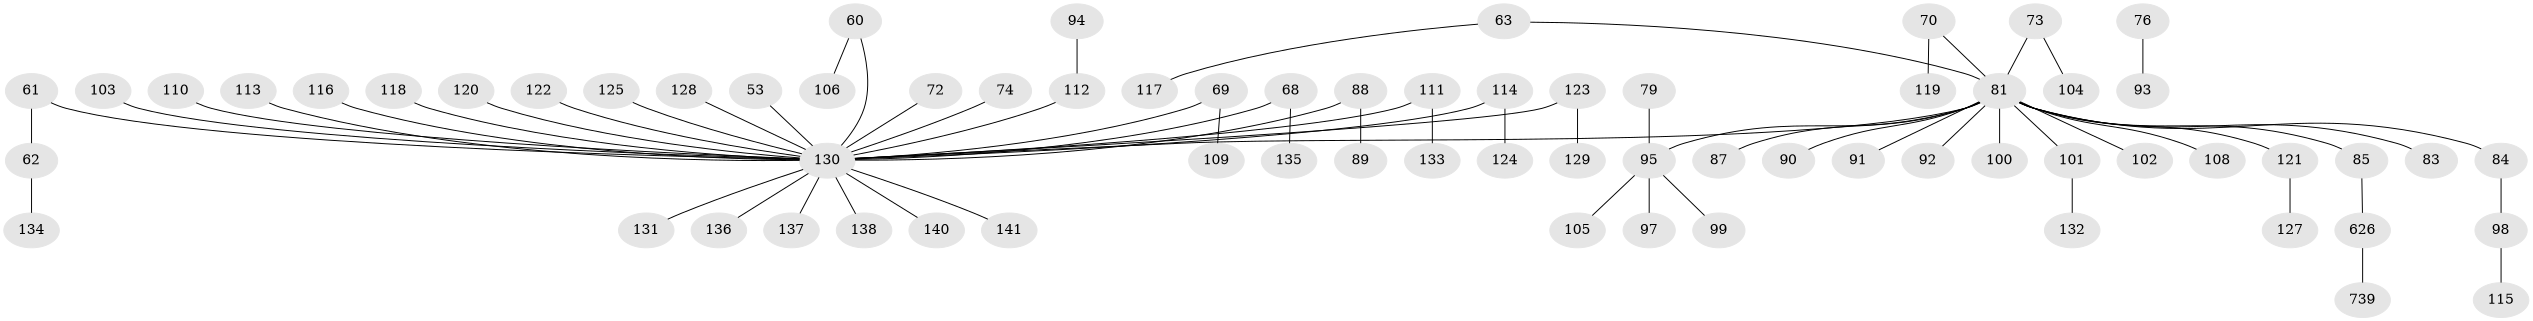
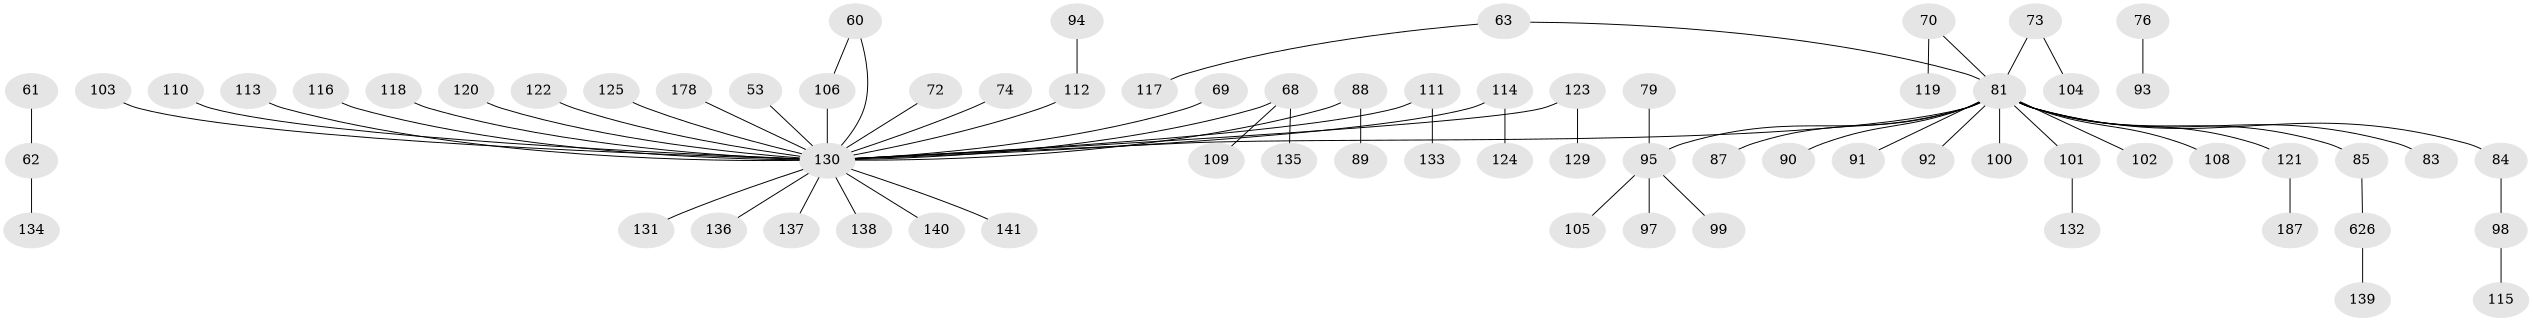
  graph {
    node [color=gray90 style=filled]
    130 [super="+16+6+15+29+51+44+47+36+46+48+49+71+75+80+107+96+33+55+66+59+77+45"]
    131
    136
    137
    138
    140
    141
    53
    60
    106
    61
    62
    134
    81 [super="+58+34"]
    85 [super="+19+40"]
    95 [super="+37+32+86"]
    83
    84
    87
    90
    91
    92
    100
    101
    102
    108
    121
    63
    117
    68
    135
    69 [super="+26+39+52+64+67"]
    109
    70
    119
    72
    73
    104
    74
    n40 [label=626]
    76
    93
    97
    99
    105
    79
    98
    132
-   127
+   127 [label=187]
    115
-   139 [label=739]
+   139
    88
    89
    112 [super="+78"]
    94
    103
    110
    111
    133
    113
    114 [super="+82"]
    124
    116
    118
    120
    122
    123 [super="+50+65+57"]
    129
    125
-   128
+   128 [label=178]
    130 -- 131
    130 -- 136
    130 -- 137
    130 -- 138
    130 -- 140
    130 -- 141
    53 -- 130
    60 -- 130
    60 -- 106
-   61 -- 130
+   106 -- 130
    61 -- 62
    62 -- 134
    81 -- 130
    81 -- 85
    81 -- 95
    81 -- 83
    81 -- 84
    81 -- 87
    81 -- 90
    81 -- 91
    81 -- 92
    81 -- 100
    81 -- 101
    81 -- 102
    81 -- 108
    81 -- 121
    85 -- n40
    95 -- 97
    95 -- 99
    95 -- 105
    84 -- 98
    101 -- 132
    121 -- 127
    63 -- 81
    63 -- 117
    68 -- 130
    68 -- 135
    69 -- 130
-   69 -- 109
+   68 -- 109
    70 -- 81
    70 -- 119
    72 -- 130
    73 -- 81
    73 -- 104
    74 -- 130
    n40 -- 139
    76 -- 93
    79 -- 95
    98 -- 115
    88 -- 130
    88 -- 89
    112 -- 130
    94 -- 112
    103 -- 130
    110 -- 130
    111 -- 130
    111 -- 133
    113 -- 130
    114 -- 130
    114 -- 124
    116 -- 130
    118 -- 130
    120 -- 130
    122 -- 130
    123 -- 130
    123 -- 129
    125 -- 130
    128 -- 130
  }
